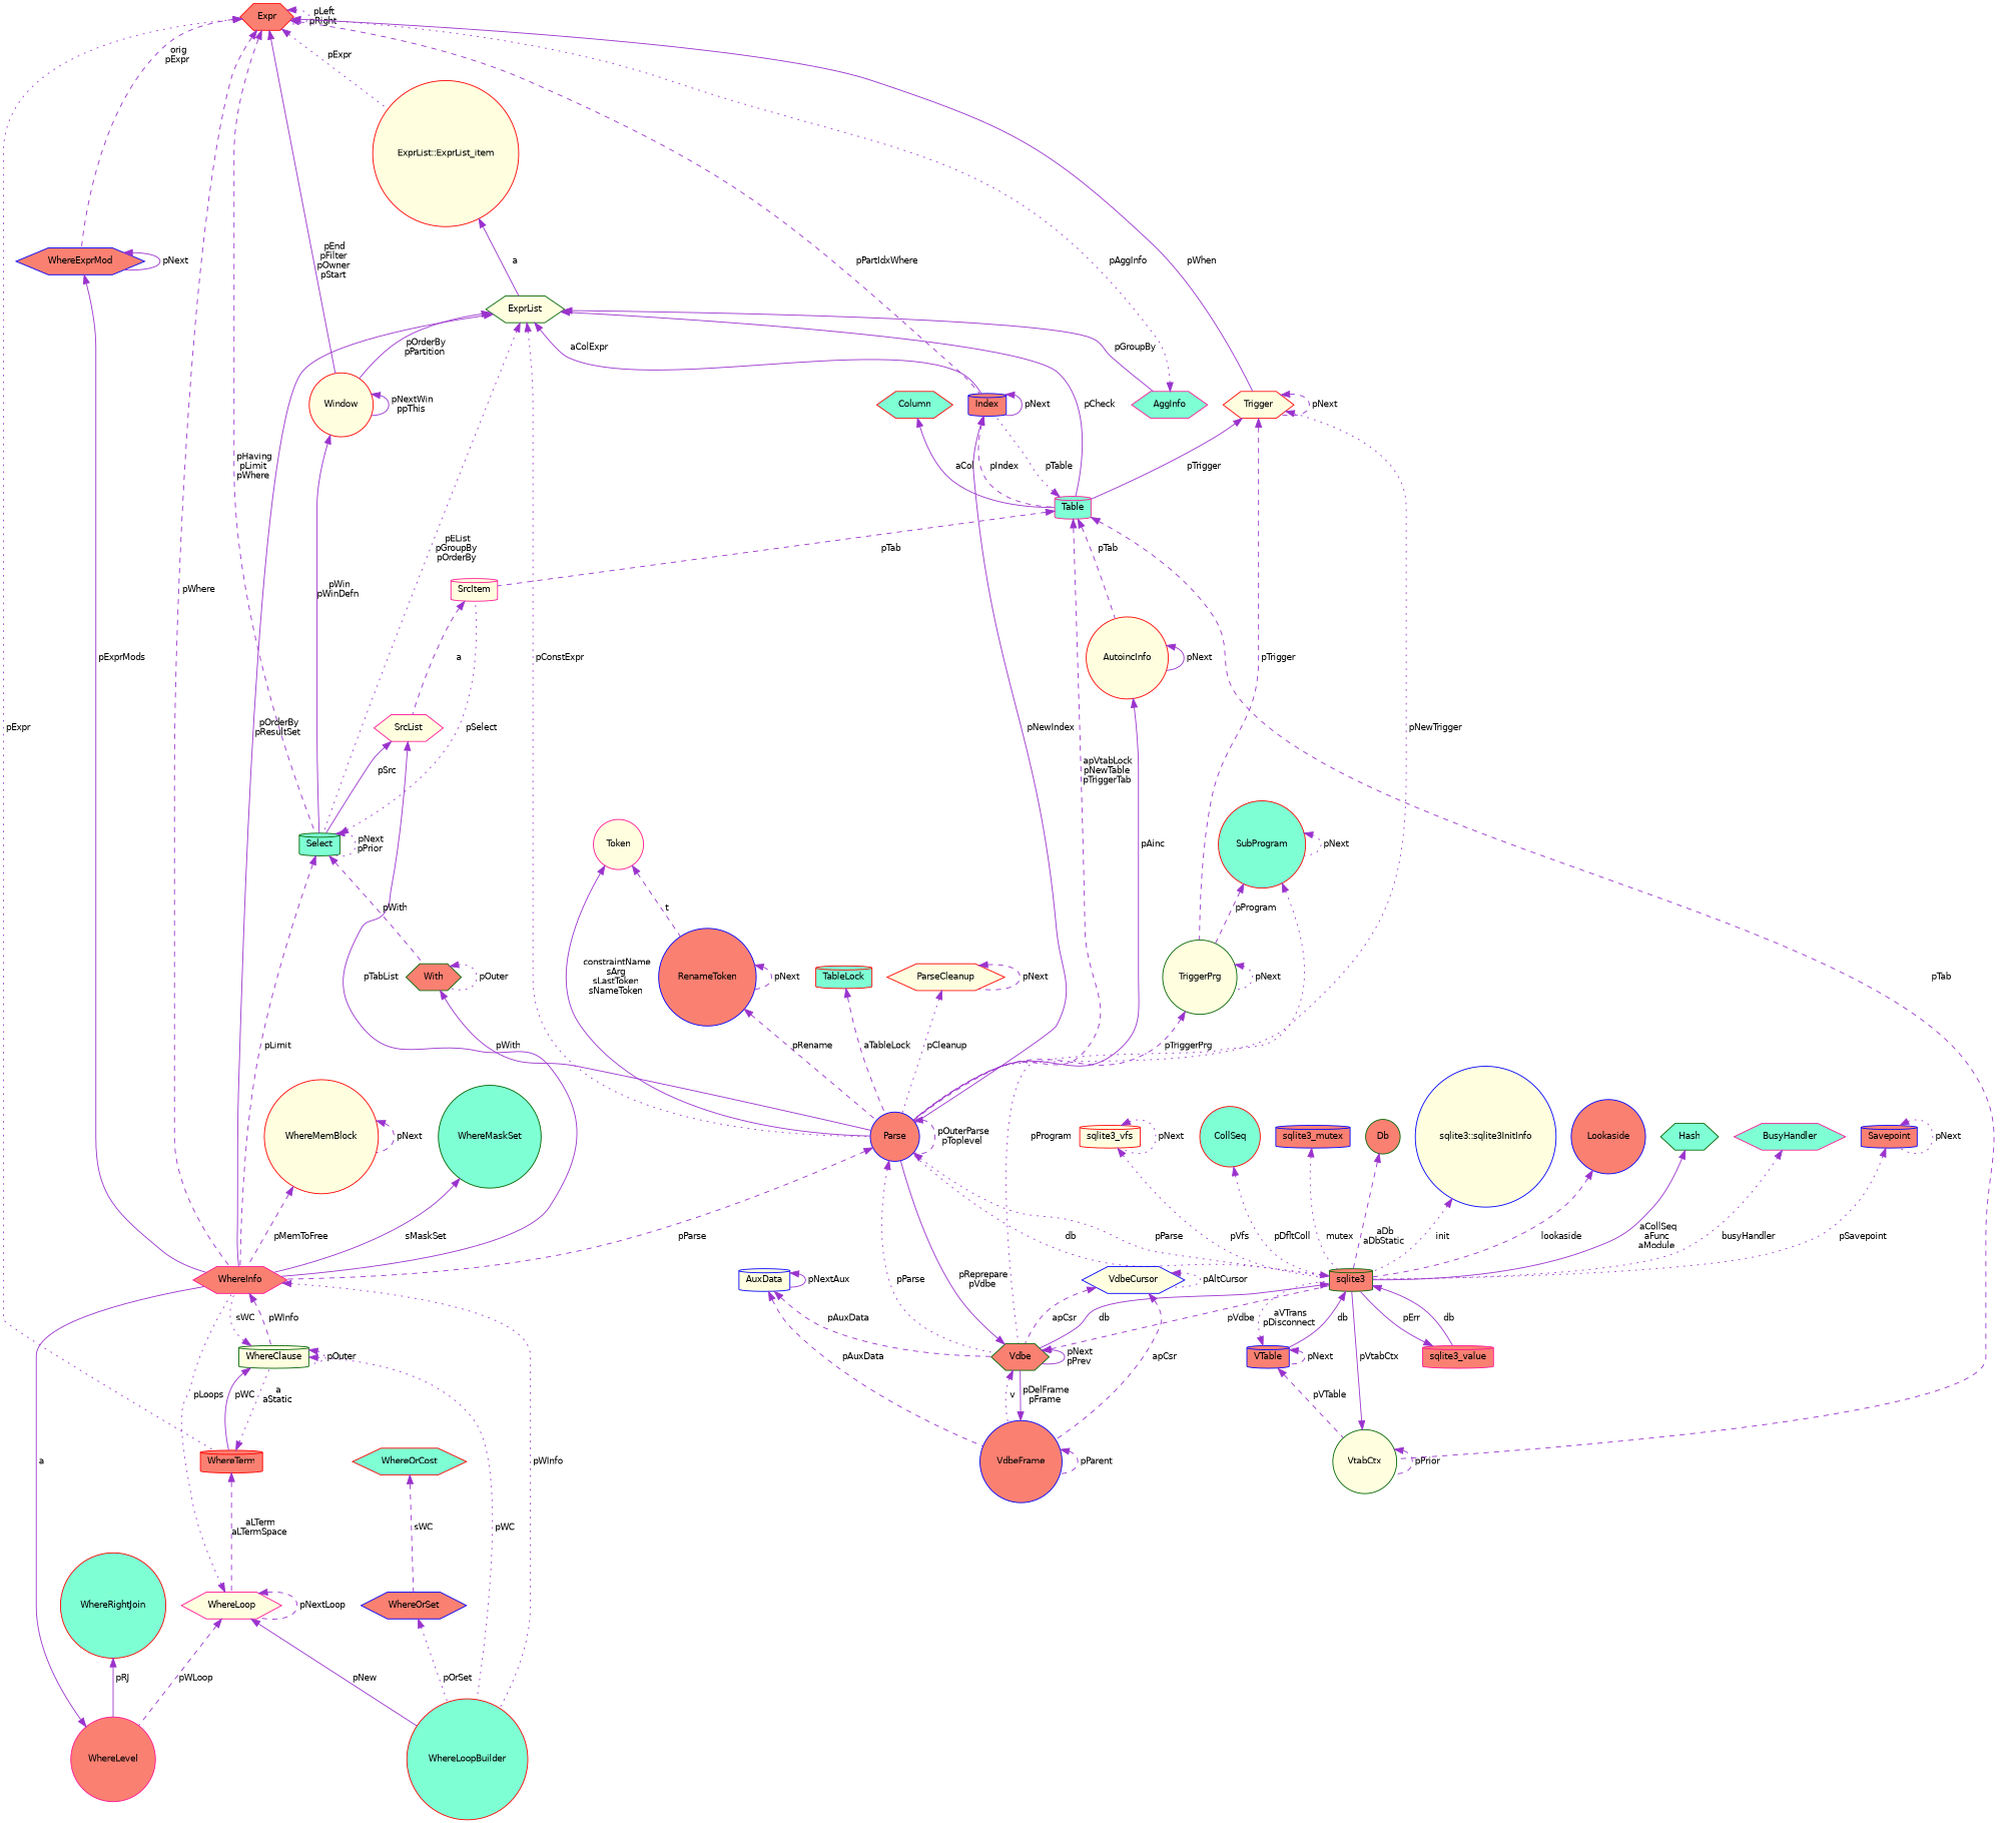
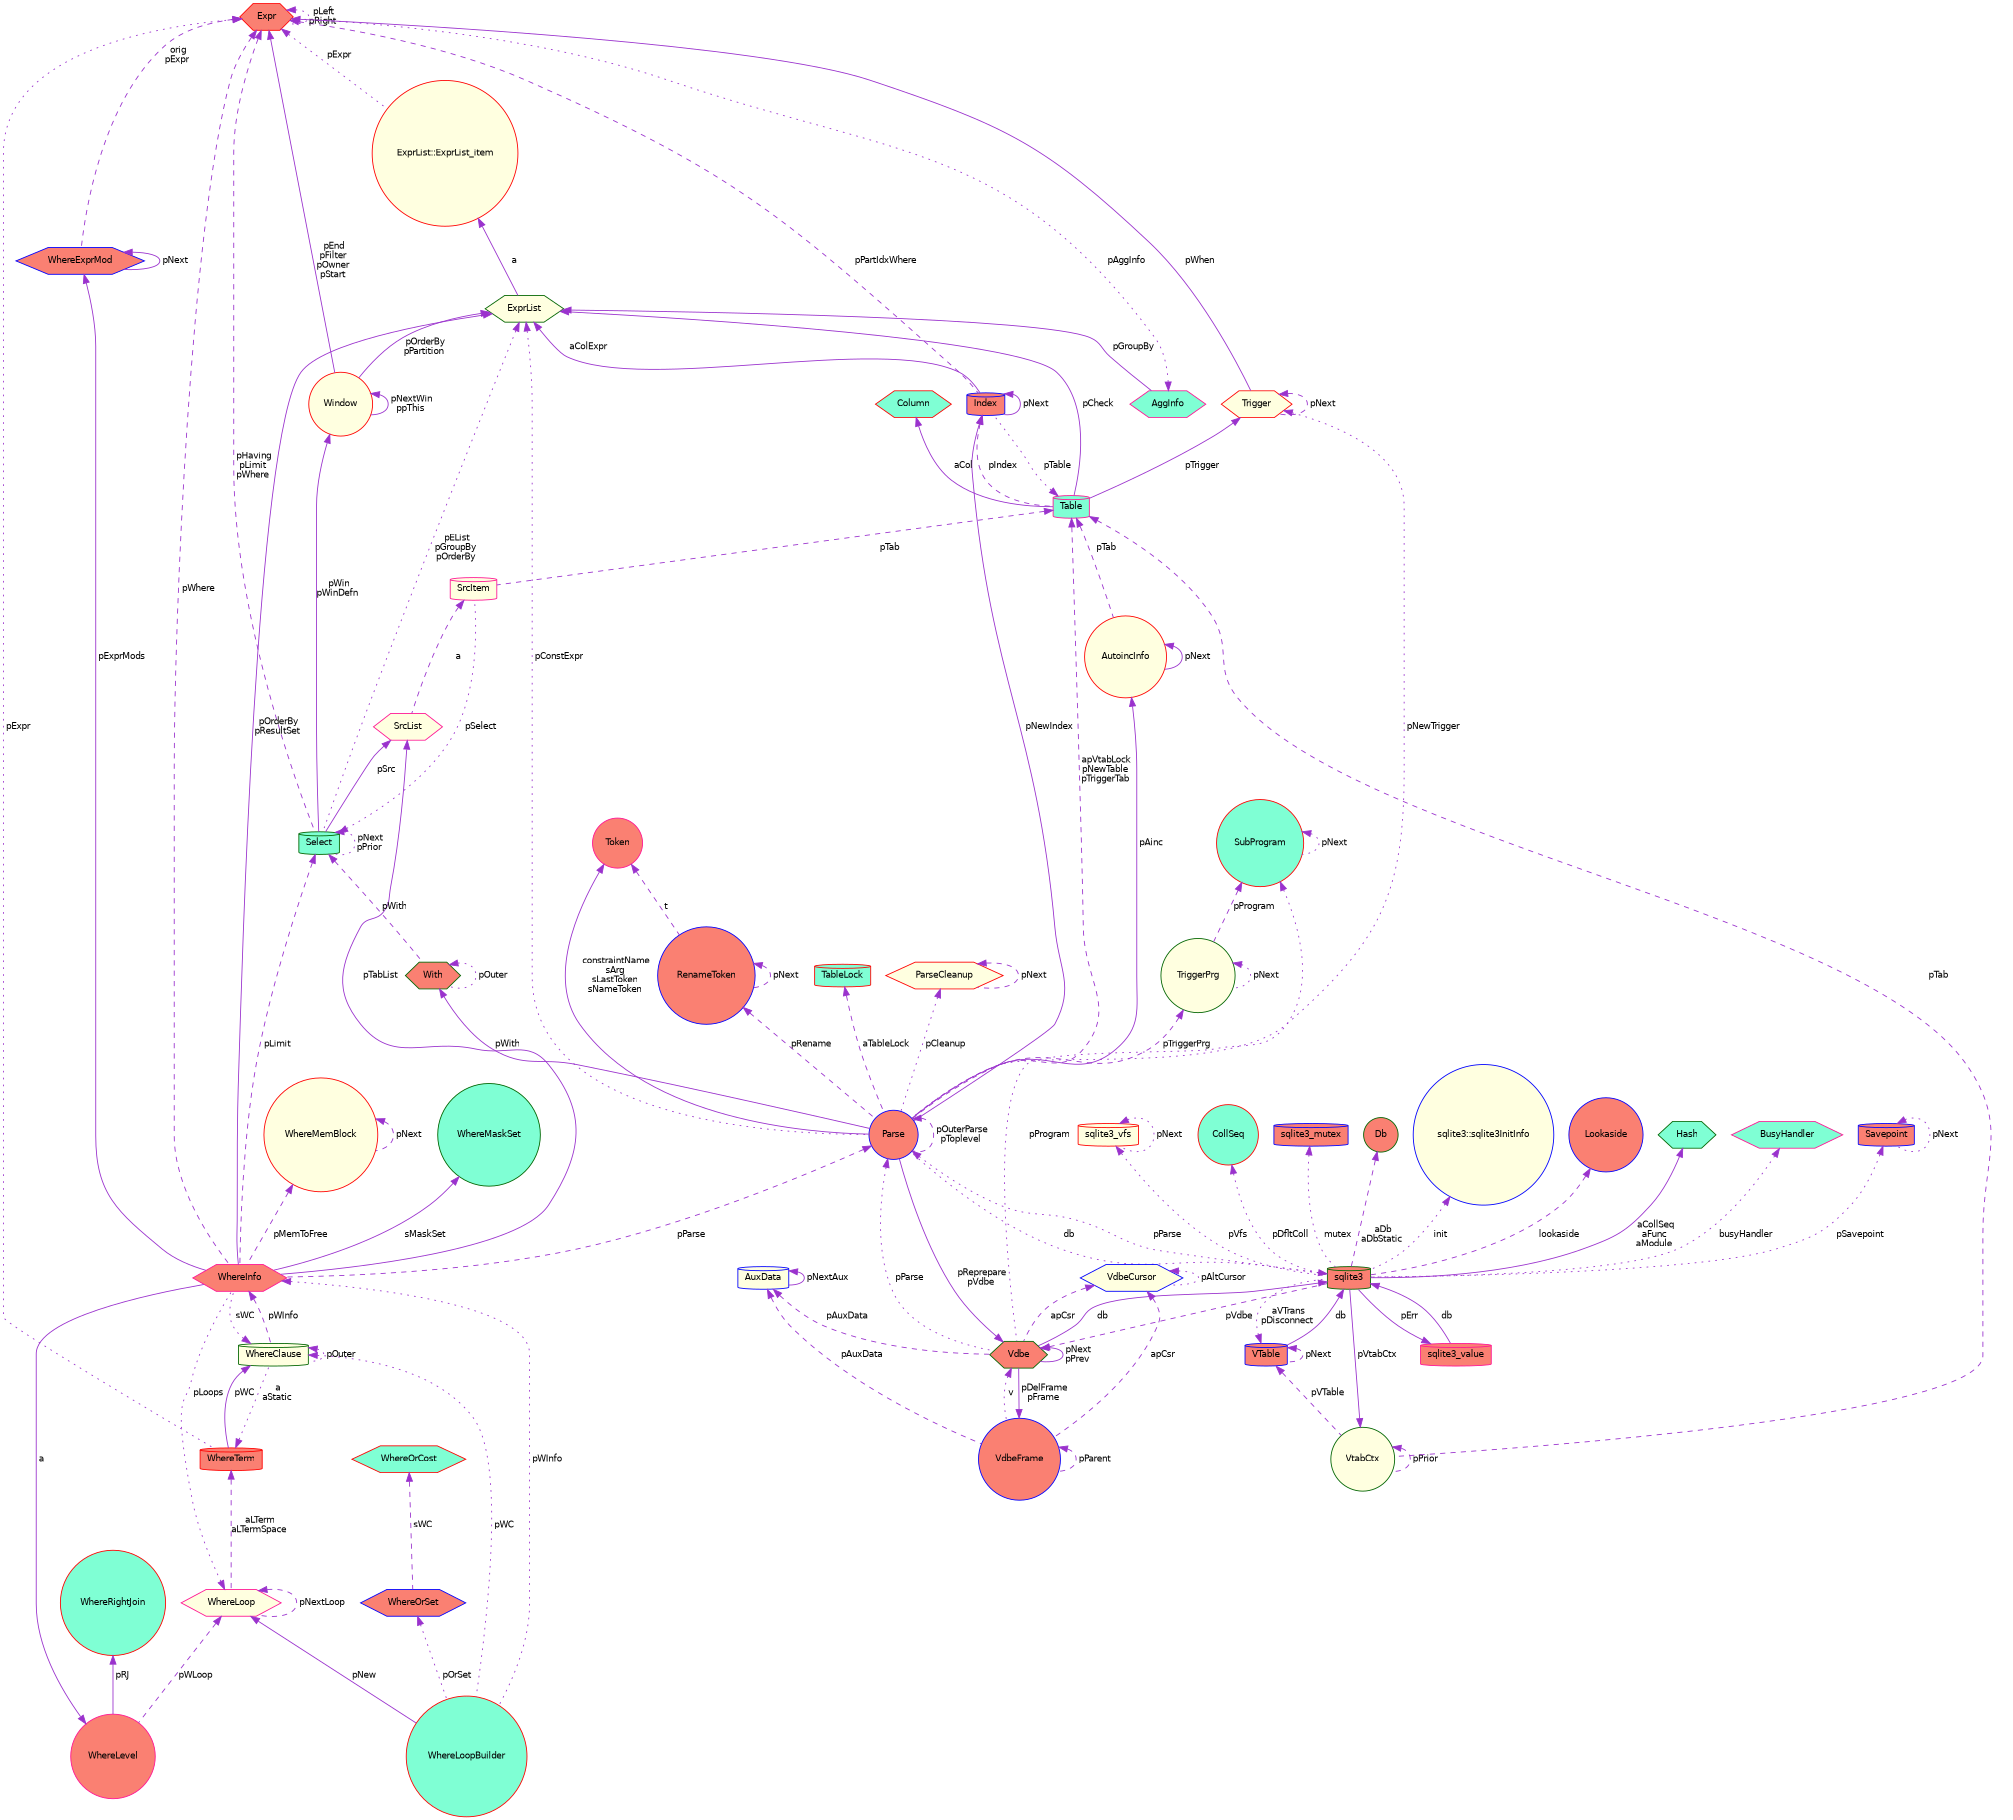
  digraph {
    fontname="DejaVu Sans"
    node [color=red fillcolor=salmon fontname="DejaVu Sans" fontsize=10 shape=circle style=filled]
    edge [color=darkorchid3 dir=back fontname="DejaVu Sans" fontsize=10 labelfontname=Helvetica labelfontsize=10 style=dashed]
    n1 [fillcolor=aquamarine fontcolor=black height=0.2 label=WhereLoopBuilder width=0.4]
    n2 [color=deeppink height=0.2 label=WhereInfo shape=hexagon width=0.4]
    n3 [color=darkgreen fillcolor=lightyellow height=0.2 label=WhereClause shape=cylinder width=0.4]
    n4 [height=0.2 label=WhereTerm shape=cylinder width=0.4]
    n5 [color=blue height=0.2 label=Parse width=0.4]
    n6 [color=darkgreen height=0.2 label=sqlite3 shape=cylinder width=0.4]
    n7 [color=darkgreen height=0.2 label=Vdbe shape=hexagon width=0.4]
    n8 [color=deeppink height=0.2 label=sqlite3_value shape=cylinder width=0.4]
    n9 [color=blue height=0.2 label=VTable shape=cylinder width=0.4]
    n10 [color=blue height=0.2 label=VdbeFrame width=0.4]
    n11 [color=darkgreen fillcolor=lightyellow height=0.2 label=VtabCtx width=0.4]
    n12 [fillcolor=lightyellow height=0.2 label=sqlite3_vfs shape=cylinder width=0.4]
    n13 [color=blue fillcolor=lightyellow height=0.2 label=VdbeCursor shape=hexagon width=0.4]
    n14 [color=blue fillcolor=lightyellow height=0.2 label=AuxData shape=cylinder width=0.4]
    n15 [fillcolor=aquamarine height=0.2 label=SubProgram width=0.4]
    n16 [color=darkgreen fillcolor=lightyellow height=0.2 label=TriggerPrg width=0.4]
    n17 [fillcolor=aquamarine height=0.2 label=CollSeq width=0.4]
    n18 [color=blue height=0.2 label=sqlite3_mutex shape=cylinder width=0.4]
    n19 [color=darkgreen height=0.2 label=Db width=0.4]
    n20 [color=blue fillcolor=lightyellow height=0.2 label="sqlite3::sqlite3InitInfo" width=0.4]
    n21 [color=blue height=0.2 label=Lookaside width=0.4]
    n22 [color=darkgreen fillcolor=aquamarine height=0.2 label=Hash shape=hexagon width=0.4]
    n23 [color=deeppink fillcolor=aquamarine height=0.2 label=Table shape=cylinder width=0.4]
    n24 [color=blue height=0.2 label=Index shape=cylinder width=0.4]
    n25 [fillcolor=lightyellow height=0.2 label=AutoincInfo width=0.4]
    n26 [color=deeppink fillcolor=lightyellow height=0.2 label=SrcItem shape=cylinder width=0.4]
    n27 [color=deeppink fillcolor=lightyellow height=0.2 label=SrcList shape=hexagon width=0.4]
    n28 [fillcolor=aquamarine height=0.2 label=Column shape=hexagon width=0.4]
    n29 [height=0.2 label=Expr shape=hexagon width=0.4]
    n30 [fillcolor=lightyellow height=0.2 label="ExprList::ExprList_item" width=0.4]
    n31 [fillcolor=lightyellow height=0.2 label=Trigger shape=hexagon width=0.4]
    n32 [color=darkgreen fillcolor=aquamarine height=0.2 label=Select shape=cylinder width=0.4]
    n33 [fillcolor=lightyellow height=0.2 label=Window width=0.4]
    n34 [color=blue height=0.2 label=WhereExprMod shape=hexagon width=0.4]
    n35 [color=darkgreen fillcolor=lightyellow height=0.2 label=ExprList shape=hexagon width=0.4]
    n36 [color=darkgreen height=0.2 label=With shape=hexagon width=0.4]
    n37 [color=deeppink fillcolor=lightyellow height=0.2 label=WhereLoop shape=hexagon width=0.4]
    n38 [color=deeppink fillcolor=aquamarine height=0.2 label=AggInfo shape=hexagon width=0.4]
    n39 [color=deeppink fillcolor=aquamarine height=0.2 label=BusyHandler shape=hexagon width=0.4]
    n40 [color=blue height=0.2 label=Savepoint shape=cylinder width=0.4]
-   n41 [color=deeppink fillcolor=lightyellow height=0.2 label=Token width=0.4]
+   n41 [color=deeppink height=0.2 label=Token width=0.4]
    n42 [color=blue height=0.2 label=RenameToken width=0.4]
    n43 [fillcolor=aquamarine height=0.2 label=TableLock shape=cylinder width=0.4]
    n44 [fillcolor=lightyellow height=0.2 label=ParseCleanup shape=hexagon width=0.4]
    n45 [color=deeppink height=0.2 label=WhereLevel width=0.4]
    n46 [fillcolor=lightyellow height=0.2 label=WhereMemBlock width=0.4]
    n47 [color=darkgreen fillcolor=aquamarine height=0.2 label=WhereMaskSet width=0.4]
    n48 [fillcolor=aquamarine height=0.2 label=WhereRightJoin width=0.4]
    n49 [color=blue height=0.2 label=WhereOrSet shape=hexagon width=0.4]
    n50 [fillcolor=aquamarine height=0.2 label=WhereOrCost shape=hexagon width=0.4]
    n2 -> n1 [label=" pWInfo" style=dotted]
    n2 -> n3 [label=" pWInfo"]
    n3 -> n1 [label=" pWC" style=dotted]
    n3 -> n2 [label=" sWC" style=dotted]
    n3 -> n3 [label=" pOuter" style=dotted]
    n3 -> n4 [label=" pWC" style=solid]
    n4 -> n3 [label=" a\naStatic" style=dotted]
    n4 -> n37 [label=" aLTerm\naLTermSpace"]
    n5 -> n2 [label=" pParse"]
    n5 -> n5 [label=" pOuterParse\npToplevel"]
    n5 -> n6 [label=" pParse" style=dotted]
    n5 -> n7 [label=" pParse" style=dotted]
    n6 -> n5 [label=" db" style=dotted]
    n6 -> n7 [label=" db" style=solid]
    n6 -> n8 [label=" db" style=solid]
    n6 -> n9 [label=" db" style=solid]
    n7 -> n5 [label=" pReprepare\npVdbe" style=solid]
    n7 -> n6 [label=" pVdbe"]
    n7 -> n7 [label=" pNext\npPrev" style=solid]
    n7 -> n10 [label=" v" style=dotted]
    n8 -> n6 [label=" pErr" style=solid]
    n9 -> n6 [label=" aVTrans\npDisconnect" style=dotted]
    n9 -> n9 [label=" pNext"]
    n9 -> n11 [label=" pVTable"]
    n10 -> n7 [label=" pDelFrame\npFrame" style=solid]
    n10 -> n10 [label=" pParent"]
    n11 -> n6 [label=" pVtabCtx" style=solid]
    n11 -> n11 [label=" pPrior"]
    n12 -> n6 [label=" pVfs" style=dotted]
    n12 -> n12 [label=" pNext" style=dotted]
    n13 -> n7 [label=" apCsr"]
    n13 -> n10 [label=" apCsr"]
    n13 -> n13 [label=" pAltCursor" style=dotted]
    n14 -> n7 [label=" pAuxData"]
    n14 -> n10 [label=" pAuxData"]
    n14 -> n14 [label=" pNextAux" style=solid]
    n15 -> n7 [label=" pProgram" style=dotted]
    n15 -> n15 [label=" pNext" style=dotted]
    n15 -> n16 [label=" pProgram"]
    n16 -> n5 [label=" pTriggerPrg"]
    n16 -> n16 [label=" pNext" style=dotted]
    n17 -> n6 [label=" pDfltColl" style=dotted]
    n18 -> n6 [label=" mutex" style=dotted]
    n19 -> n6 [label=" aDb\naDbStatic"]
    n20 -> n6 [label=" init" style=dotted]
    n21 -> n6 [label=" lookaside"]
    n22 -> n6 [label=" aCollSeq\naFunc\naModule" style=solid]
    n23 -> n5 [label=" apVtabLock\npNewTable\npTriggerTab"]
    n23 -> n11 [label=" pTab"]
    n23 -> n24 [label=" pTable" style=dotted]
    n23 -> n25 [label=" pTab"]
    n23 -> n26 [label=" pTab"]
    n24 -> n5 [label=" pNewIndex" style=solid]
    n24 -> n23 [label=" pIndex"]
    n24 -> n24 [label=" pNext" style=solid]
    n25 -> n5 [label=" pAinc" style=solid]
    n25 -> n25 [label=" pNext" style=solid]
    n26 -> n27 [label=" a"]
    n27 -> n2 [label=" pTabList" style=solid]
    n27 -> n32 [label=" pSrc" style=solid]
    n28 -> n23 [label=" aCol" style=solid]
    n29 -> n2 [label=" pWhere"]
    n29 -> n4 [label=" pExpr" style=dotted]
    n29 -> n24 [label=" pPartIdxWhere"]
    n29 -> n29 [label=" pLeft\npRight" style=dotted]
    n29 -> n30 [label=" pExpr" style=dotted]
    n29 -> n31 [label=" pWhen" style=solid]
    n29 -> n32 [label=" pHaving\npLimit\npWhere"]
    n29 -> n33 [label=" pEnd\npFilter\npOwner\npStart" style=solid]
    n29 -> n34 [label=" orig\npExpr"]
    n30 -> n35 [label=" a" style=solid]
    n31 -> n5 [label=" pNewTrigger" style=dotted]
-   n31 -> n16 [label=" pTrigger"]
    n31 -> n23 [label=" pTrigger" style=solid]
    n31 -> n31 [label=" pNext"]
    n32 -> n2 [label=" pLimit"]
    n32 -> n26 [label=" pSelect" style=dotted]
    n32 -> n32 [label=" pNext\npPrior" style=dotted]
    n32 -> n36 [label=" pWith"]
    n33 -> n32 [label=" pWin\npWinDefn" style=solid]
    n33 -> n33 [label=" pNextWin\nppThis" style=solid]
    n34 -> n2 [label=" pExprMods" style=solid]
    n34 -> n34 [label=" pNext" style=solid]
    n35 -> n2 [label=" pOrderBy\npResultSet" style=solid]
    n35 -> n5 [label=" pConstExpr" style=dotted]
    n35 -> n23 [label=" pCheck" style=solid]
    n35 -> n24 [label=" aColExpr" style=solid]
    n35 -> n32 [label=" pEList\npGroupBy\npOrderBy" style=dotted]
    n35 -> n33 [label=" pOrderBy\npPartition" style=solid]
    n35 -> n38 [label=" pGroupBy" style=solid]
    n36 -> n5 [label=" pWith" style=solid]
    n36 -> n36 [label=" pOuter" style=dotted]
    n37 -> n1 [label=" pNew" style=solid]
    n37 -> n2 [label=" pLoops" style=dotted]
    n37 -> n37 [label=" pNextLoop"]
    n37 -> n45 [label=" pWLoop"]
    n38 -> n29 [label=" pAggInfo" style=dotted]
    n39 -> n6 [label=" busyHandler" style=dotted]
    n40 -> n6 [label=" pSavepoint" style=dotted]
    n40 -> n40 [label=" pNext" style=dotted]
    n41 -> n5 [label=" constraintName\nsArg\nsLastToken\nsNameToken" style=solid]
    n41 -> n42 [label=" t"]
    n42 -> n5 [label=" pRename"]
    n42 -> n42 [label=" pNext"]
    n43 -> n5 [label=" aTableLock"]
    n44 -> n5 [label=" pCleanup" style=dotted]
    n44 -> n44 [label=" pNext"]
    n45 -> n2 [label=" a" style=solid]
    n46 -> n2 [label=" pMemToFree"]
    n46 -> n46 [label=" pNext"]
    n47 -> n2 [label=" sMaskSet" style=solid]
    n48 -> n45 [label=" pRJ" style=solid]
    n49 -> n1 [label=" pOrSet" style=dotted]
    n50 -> n49 [label=" sWC"]
  }
